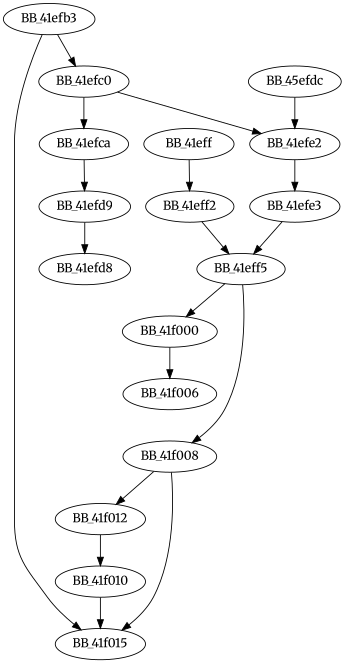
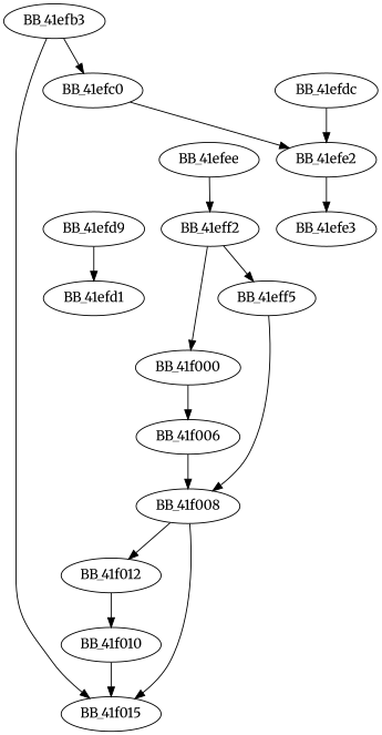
  digraph {
    fontname=Merriweather
    node [fontname=Merriweather]
    edge [fontname=Merriweather]
    BB_41efb3
    BB_41efc0
    n3 [label=BB_41f015]
-   BB_41efca
    BB_41efe2
    n6 [label=BB_41efd9]
-   BB_41efd1 [label=BB_41efd8]
-   BB_41efdc [label=BB_45efdc]
+   BB_41efd1
+   BB_41efdc
    BB_41efe3
    BB_41eff5
    n11 [label=BB_41eff2]
-   BB_41efee [label=BB_41eff]
+   BB_41efee
    BB_41f000
    n14 [label=BB_41f008]
    BB_41f006
    BB_41f012
    n17 [label=BB_41f010]
    BB_41efb3 -> BB_41efc0
    BB_41efb3 -> n3
-   BB_41efc0 -> BB_41efca
    BB_41efc0 -> BB_41efe2
-   BB_41efca -> n6
    BB_41efe2 -> BB_41efe3
    n6 -> BB_41efd1
    BB_41efdc -> BB_41efe2
-   BB_41efe3 -> BB_41eff5
-   BB_41eff5 -> BB_41f000
+   n11 -> BB_41f000
    BB_41eff5 -> n14
    n11 -> BB_41eff5
    BB_41efee -> n11
    BB_41f000 -> BB_41f006
    n14 -> n3
    n14 -> BB_41f012
+   BB_41f006 -> n14
    BB_41f012 -> n17
    n17 -> n3
  }
